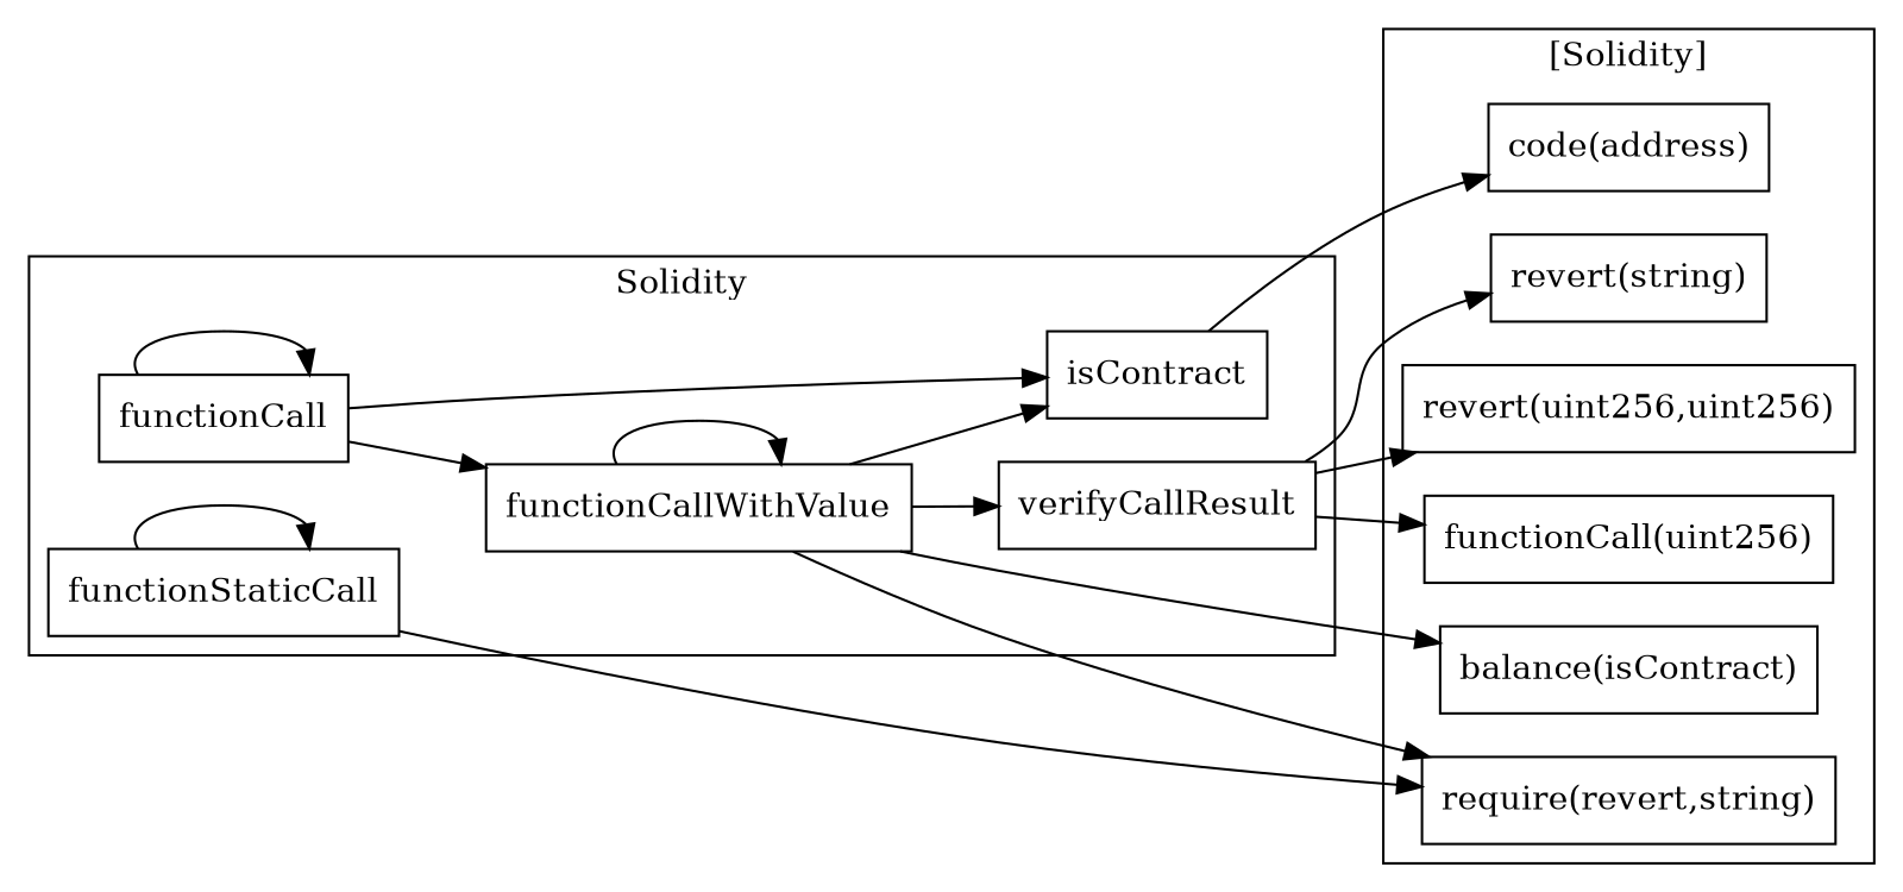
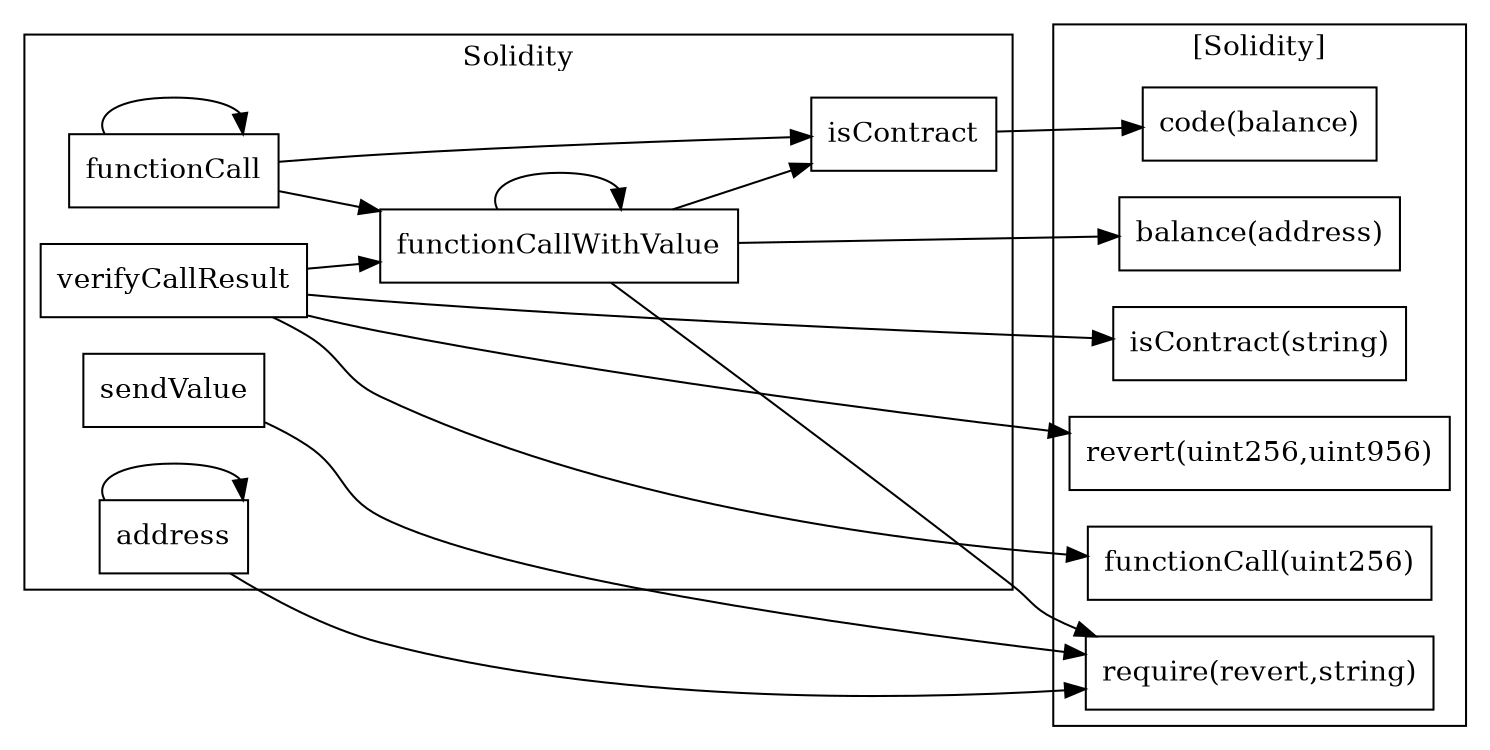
  strict digraph {
    rankdir=LR
    node [shape=box]
    n1 [label=functionCallWithValue]
    n2 [label=verifyCallResult]
    n3 [label=isContract]
-   n5 [label=functionStaticCall]
+   n4 [label=sendValue]
+   n5 [label=address]
    n6 [label=functionCall]
-   "balance(address)" [label="balance(isContract)"]
+   "balance(address)"
    n8 [label="require(revert,string)"]
    n9 [label="functionCall(uint256)"]
-   "revert(string)"
-   "revert(uint256,uint256)"
-   "code(address)"
+   "revert(string)" [label="isContract(string)"]
+   "revert(uint256,uint256)" [label="revert(uint256,uint956)"]
+   "code(address)" [label="code(balance)"]
    subgraph cluster_1 {
      label=Solidity
      n1
      n2
      n3
+     n4
      n5
      n6
    }
    subgraph cluster_2 {
      label="[Solidity]"
      "balance(address)"
      n8
      n9
      "revert(string)"
      "revert(uint256,uint256)"
      "code(address)"
    }
    n1 -> n1
-   n1 -> n2
+   n2 -> n1
    n1 -> n3
    n1 -> "balance(address)"
    n1 -> n8
    n2 -> n9
    n2 -> "revert(string)"
    n2 -> "revert(uint256,uint256)"
    n3 -> "code(address)"
+   n4 -> n8
    n5 -> n5
    n5 -> n8
    n6 -> n1
    n6 -> n3
    n6 -> n6
  }
